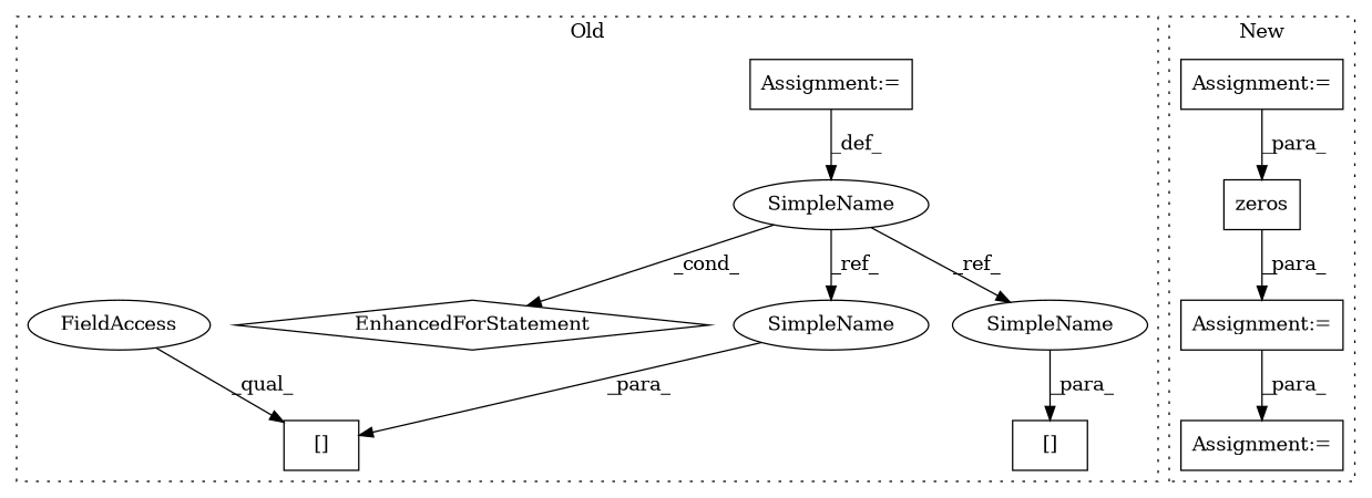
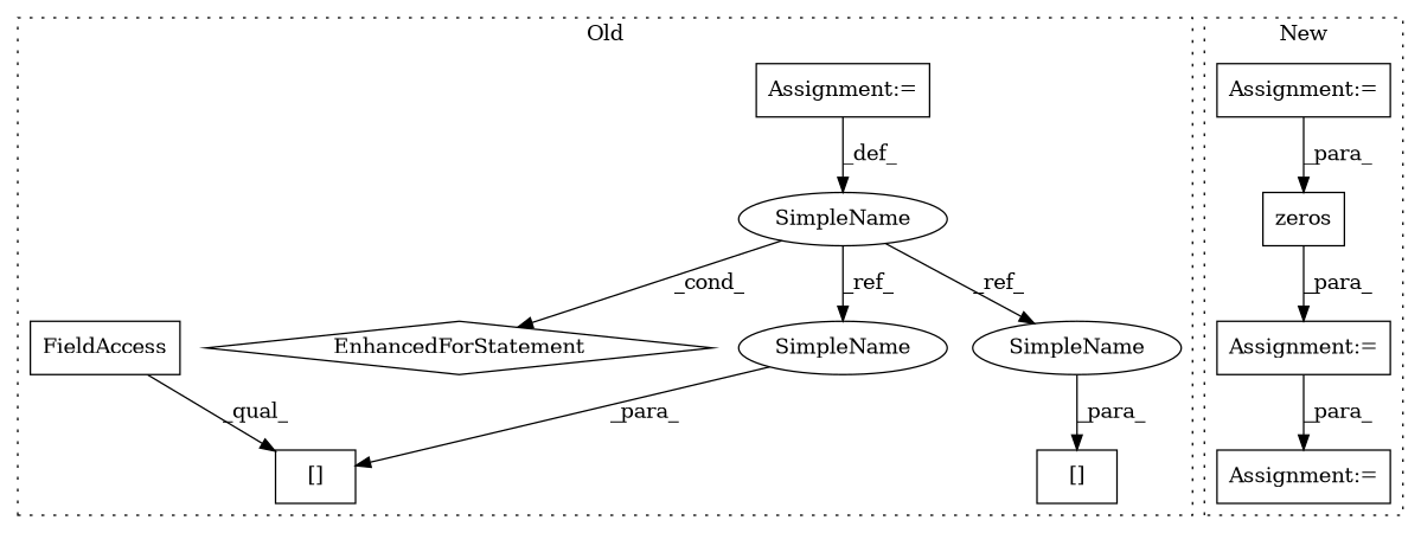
  digraph {
    fontname="DejaVu Serif"
    node [a=7 fontname="DejaVu Serif" l=5 s="3610,3691" shape=box]
    edge [fontname="DejaVu Serif"]
    n1 [l="53,2" label="Assignment:="]
    n2 [a=70 l="53,2" label=EnhancedForStatement shape=diamond]
    n3 [a=2 l="18,1" label="[]" s="3894,3917"]
-   n4 [a=22 l=17 label=FieldAccess s=3894 shape=ellipse]
+   n4 [a=22 l=17 label=FieldAccess s=3894]
    n5 [a=42 label=SimpleName s=3667 shape=ellipse]
    n6 [a=2 l="18,1" label="[]" s="3734,3757"]
    n7 [a=42 label=SimpleName s=3912 shape=ellipse]
    n8 [a=42 label=SimpleName s=3752 shape=ellipse]
    n9 [a=32 l="6,1" label=zeros s="3491,3522"]
    n10 [l=1 label="Assignment:=" s=3657]
    n11 [l=8 label="Assignment:=" s=3394]
    n12 [l=1 label="Assignment:=" s=3689]
    subgraph cluster_1 {
      label=Old
      style=dotted
      n1
      n2
      n3
      n4
      n5
      n6
      n7
      n8
    }
    subgraph cluster_2 {
      label=New
      style=dotted
      n9
      n10
      n11
      n12
    }
    n1 -> n5 [label=_def_]
    n4 -> n3 [label=_qual_]
    n5 -> n2 [label=_cond_]
    n5 -> n7 [label=_ref_]
    n5 -> n8 [label=_ref_]
    n7 -> n3 [label=_para_]
    n8 -> n6 [label=_para_]
    n9 -> n10 [label=_para_]
    n10 -> n12 [label=_para_]
    n11 -> n9 [label=_para_]
  }
